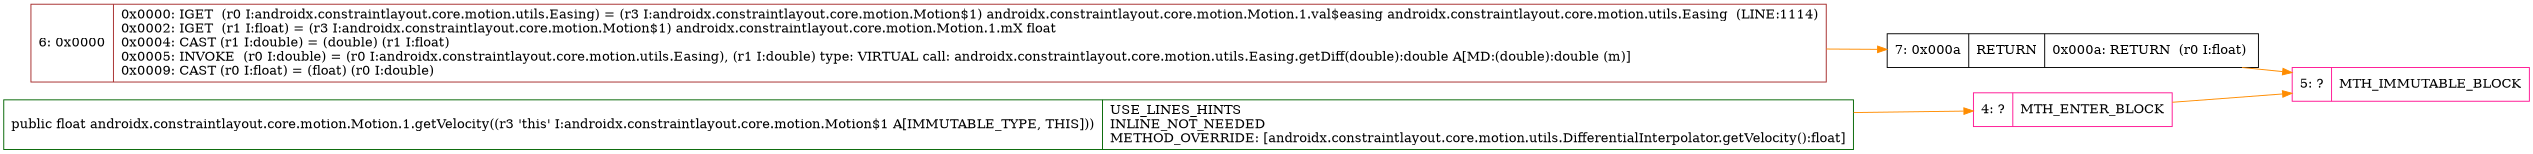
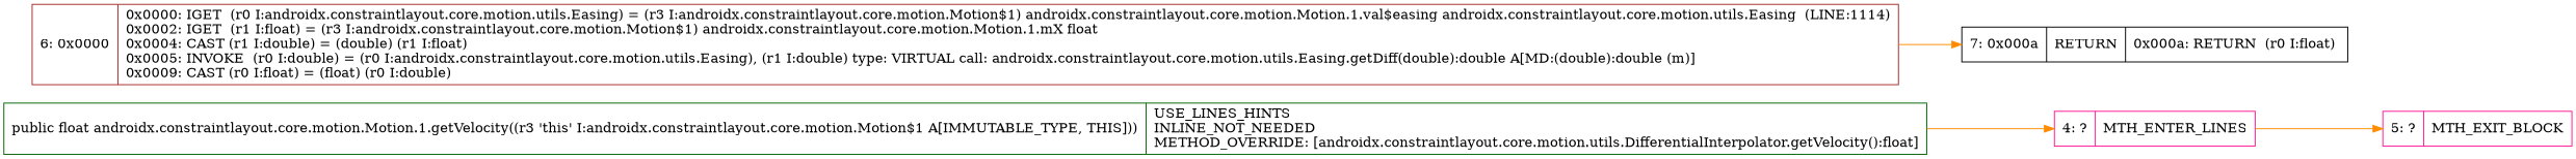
  digraph {
    rankdir=LR
    node [color=deeppink shape=record]
    edge [color=darkorange]
-   n1 [label="{4\:\ ?|MTH_ENTER_BLOCK\l}"]
-   n2 [label="{5\:\ ?|MTH_IMMUTABLE_BLOCK\l}"]
+   n1 [label="{4\:\ ?|MTH_ENTER_LINES\l}"]
+   n2 [label="{5\:\ ?|MTH_EXIT_BLOCK\l}"]
    n3 [color=brown label="{6\:\ 0x0000|0x0000: IGET  (r0 I:androidx.constraintlayout.core.motion.utils.Easing) = (r3 I:androidx.constraintlayout.core.motion.Motion$1) androidx.constraintlayout.core.motion.Motion.1.val$easing androidx.constraintlayout.core.motion.utils.Easing  (LINE:1114)\l0x0002: IGET  (r1 I:float) = (r3 I:androidx.constraintlayout.core.motion.Motion$1) androidx.constraintlayout.core.motion.Motion.1.mX float \l0x0004: CAST (r1 I:double) = (double) (r1 I:float) \l0x0005: INVOKE  (r0 I:double) = (r0 I:androidx.constraintlayout.core.motion.utils.Easing), (r1 I:double) type: VIRTUAL call: androidx.constraintlayout.core.motion.utils.Easing.getDiff(double):double A[MD:(double):double (m)]\l0x0009: CAST (r0 I:float) = (float) (r0 I:double) \l}"]
    n4 [color=black label="{7\:\ 0x000a|RETURN\l|0x000a: RETURN  (r0 I:float) \l}"]
    n5 [color=darkgreen label="{public float androidx.constraintlayout.core.motion.Motion.1.getVelocity((r3 'this' I:androidx.constraintlayout.core.motion.Motion$1 A[IMMUTABLE_TYPE, THIS]))  | USE_LINES_HINTS\lINLINE_NOT_NEEDED\lMETHOD_OVERRIDE: [androidx.constraintlayout.core.motion.utils.DifferentialInterpolator.getVelocity():float]\l}"]
    n1 -> n2
    n3 -> n4
-   n4 -> n2
    n5 -> n1
  }
